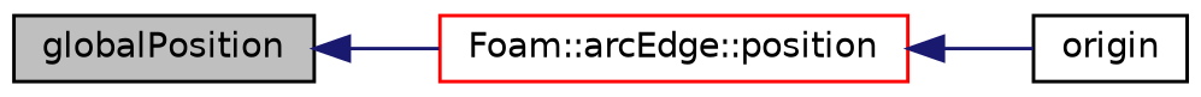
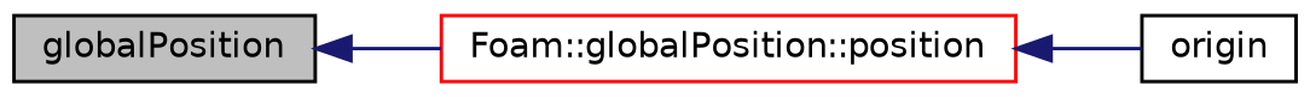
  digraph {
    rankdir=LR
    node [color=black fontname=Helvetica fontsize=10 shape=record]
    edge [color=midnightblue dir=back fontname=Helvetica fontsize=10 labelfontname=Helvetica labelfontsize=10 style=solid]
    n1 [fillcolor=grey75 fontcolor=black height=0.2 label=globalPosition style=filled width=0.4]
-   n2 [color=red height=0.2 label="Foam::arcEdge::position" width=0.4]
+   n2 [color=red height=0.2 label="Foam::globalPosition::position" width=0.4]
    n3 [height=0.2 label=origin width=0.4]
    n1 -> n2
    n2 -> n3
  }
